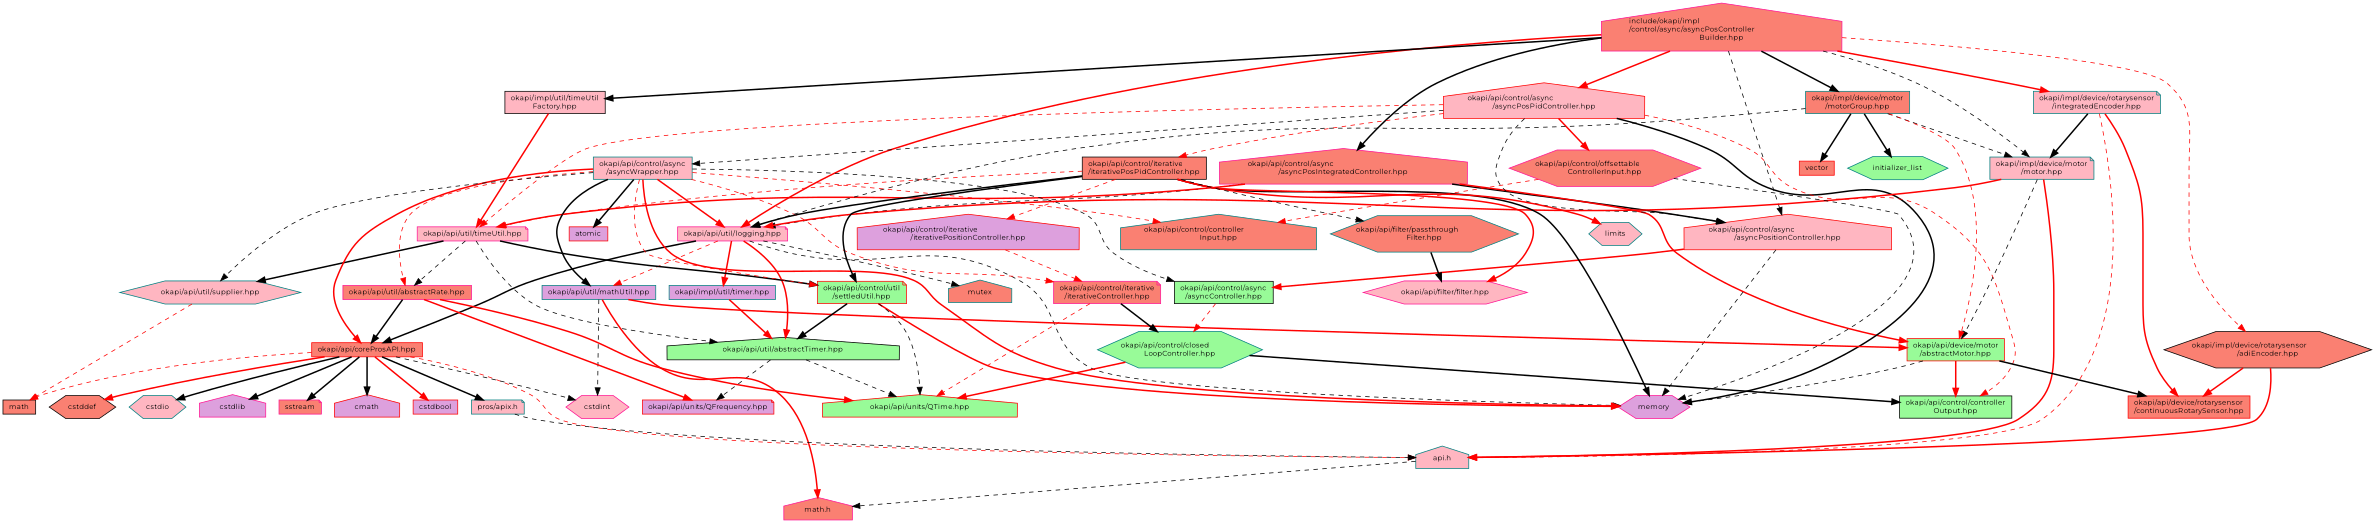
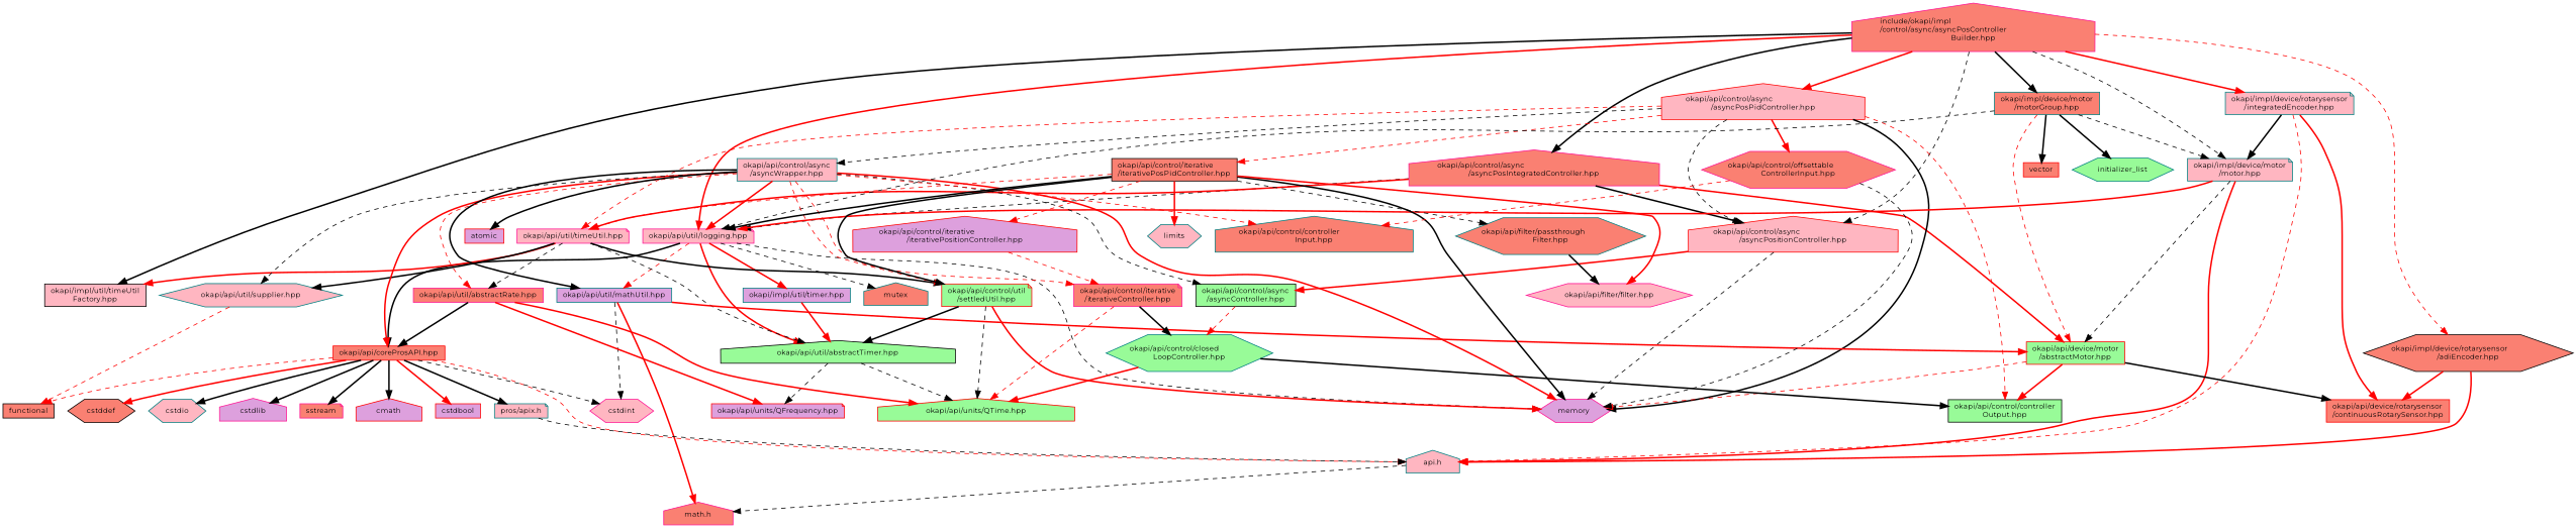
  digraph {
    fontname=Montserrat
    node [color=teal fillcolor=salmon fontname=Montserrat fontsize=10 shape=box style=filled]
    edge [color=black fontname=Montserrat fontsize=10 labelfontname=Helvetica labelfontsize=10 style=bold]
    n1 [color=deeppink fontcolor=black height=0.2 label="include/okapi/impl\l/control/async/asyncPosController\lBuilder.hpp" shape=house width=0.4]
    n2 [color=deeppink height=0.2 label="okapi/api/control/async\l/asyncPosIntegratedController.hpp" shape=house width=0.4]
    n3 [color=red fillcolor=lightpink height=0.2 label="okapi/api/control/async\l/asyncPositionController.hpp" shape=house width=0.4]
    n4 [color=deeppink fillcolor=lightpink height=0.2 label="okapi/api/util/logging.hpp" shape=note width=0.4]
    n5 [color=red fillcolor=lightpink height=0.2 label="okapi/api/control/async\l/asyncPosPidController.hpp" shape=house width=0.4]
    n6 [fillcolor=lightpink height=0.2 label="okapi/impl/device/motor\l/motor.hpp" shape=note width=0.4]
    n7 [height=0.2 label="okapi/impl/device/motor\l/motorGroup.hpp" width=0.4]
    n8 [color=black height=0.2 label="okapi/impl/device/rotarysensor\l/adiEncoder.hpp" shape=hexagon width=0.4]
    n9 [fillcolor=lightpink height=0.2 label="okapi/impl/device/rotarysensor\l/integratedEncoder.hpp" shape=note width=0.4]
    n10 [color=black fillcolor=lightpink height=0.2 label="okapi/impl/util/timeUtil\lFactory.hpp" width=0.4]
    n11 [color=red fillcolor=palegreen height=0.2 label="okapi/api/device/motor\l/abstractMotor.hpp" width=0.4]
    n12 [color=deeppink fillcolor=lightpink height=0.2 label="okapi/api/util/timeUtil.hpp" shape=note width=0.4]
    n13 [color=deeppink fillcolor=plum height=0.2 label=memory shape=hexagon width=0.4]
    n14 [color=black fillcolor=palegreen height=0.2 label="okapi/api/control/async\l/asyncController.hpp" width=0.4]
    n15 [height=0.2 label=mutex shape=house width=0.4]
    n16 [color=red height=0.2 label="okapi/api/coreProsAPI.hpp" width=0.4]
    n17 [color=black fillcolor=palegreen height=0.2 label="okapi/api/util/abstractTimer.hpp" shape=house width=0.4]
    n18 [fillcolor=plum height=0.2 label="okapi/api/util/mathUtil.hpp" width=0.4]
    n19 [fillcolor=plum height=0.2 label="okapi/impl/util/timer.hpp" width=0.4]
    n20 [color=black fillcolor=palegreen height=0.2 label="okapi/api/control/controller\lOutput.hpp" width=0.4]
    n21 [fillcolor=lightpink height=0.2 label="okapi/api/control/async\l/asyncWrapper.hpp" width=0.4]
    n22 [color=black height=0.2 label="okapi/api/control/iterative\l/iterativePosPidController.hpp" width=0.4]
    n23 [color=deeppink height=0.2 label="okapi/api/control/offsettable\lControllerInput.hpp" shape=hexagon width=0.4]
    n24 [fillcolor=lightpink height=0.2 label="api.h" shape=house width=0.4]
    n25 [fillcolor=palegreen height=0.2 label=initializer_list shape=hexagon width=0.4]
    n26 [color=red height=0.2 label=vector width=0.4]
    n27 [color=red height=0.2 label="okapi/api/device/rotarysensor\l/continuousRotarySensor.hpp" width=0.4]
    n28 [color=red fillcolor=palegreen height=0.2 label="okapi/api/control/util\l/settledUtil.hpp" shape=note width=0.4]
    n29 [color=deeppink height=0.2 label="okapi/api/util/abstractRate.hpp" width=0.4]
    n30 [fillcolor=lightpink height=0.2 label="okapi/api/util/supplier.hpp" shape=hexagon width=0.4]
    n31 [fillcolor=palegreen height=0.2 label="okapi/api/control/closed\lLoopController.hpp" shape=hexagon width=0.4]
    n32 [color=red fillcolor=palegreen height=0.2 label="okapi/api/units/QTime.hpp" shape=house width=0.4]
    n33 [color=red fillcolor=plum height=0.2 label=cmath shape=house width=0.4]
    n34 [color=red fillcolor=plum height=0.2 label=cstdbool width=0.4]
    n35 [color=black height=0.2 label=cstddef shape=hexagon width=0.4]
    n36 [color=deeppink fillcolor=lightpink height=0.2 label=cstdint shape=hexagon width=0.4]
    n37 [fillcolor=lightpink height=0.2 label=cstdio shape=hexagon width=0.4]
    n38 [color=deeppink fillcolor=plum height=0.2 label=cstdlib shape=house width=0.4]
-   n39 [color=black height=0.2 label=math width=0.4]
+   n39 [color=black height=0.2 label=functional width=0.4]
    n40 [color=deeppink height=0.2 label=sstream shape=note width=0.4]
    n41 [fillcolor=lightpink height=0.2 label="pros/apix.h" shape=note width=0.4]
    n42 [color=red fillcolor=plum height=0.2 label="okapi/api/units/QFrequency.hpp" shape=note width=0.4]
    n43 [color=deeppink height=0.2 label="math.h" shape=house width=0.4]
    n44 [color=red fillcolor=plum height=0.2 label=atomic width=0.4]
    n45 [height=0.2 label="okapi/api/control/controller\lInput.hpp" shape=house width=0.4]
    n46 [color=deeppink height=0.2 label="okapi/api/control/iterative\l/iterativeController.hpp" shape=note width=0.4]
    n47 [fillcolor=lightpink height=0.2 label=limits shape=hexagon width=0.4]
    n48 [color=red fillcolor=plum height=0.2 label="okapi/api/control/iterative\l/iterativePositionController.hpp" shape=house width=0.4]
    n49 [color=deeppink fillcolor=lightpink height=0.2 label="okapi/api/filter/filter.hpp" shape=hexagon width=0.4]
    n50 [height=0.2 label="okapi/api/filter/passthrough\lFilter.hpp" shape=hexagon width=0.4]
    n1 -> n2
    n1 -> n3 [style=dashed]
    n1 -> n4 [color=red]
    n1 -> n5 [color=red]
    n1 -> n6 [style=dashed]
    n1 -> n7
    n1 -> n8 [color=red style=dashed]
    n1 -> n9 [color=red]
    n1 -> n10
    n2 -> n3
    n2 -> n4 [style=dashed]
    n2 -> n11 [color=red]
    n2 -> n12 [color=red]
    n3 -> n13 [style=dashed]
    n3 -> n14 [color=red]
    n4 -> n13 [style=dashed]
    n4 -> n15 [style=dashed]
    n4 -> n16
    n4 -> n17 [color=red]
    n4 -> n18 [color=red style=dashed]
    n4 -> n19 [color=red]
    n5 -> n3 [style=dashed]
    n5 -> n12 [color=red style=dashed]
    n5 -> n13
    n5 -> n20 [color=red style=dashed]
    n5 -> n21 [style=dashed]
    n5 -> n22 [color=red style=dashed]
    n5 -> n23 [color=red]
    n6 -> n4 [color=red]
    n6 -> n11 [style=dashed]
    n6 -> n24 [color=red]
    n7 -> n4 [style=dashed]
    n7 -> n6 [style=dashed]
    n7 -> n11 [color=red style=dashed]
    n7 -> n25
    n7 -> n26
    n8 -> n24 [color=red]
    n8 -> n27 [color=red]
    n9 -> n6
    n9 -> n24 [color=red style=dashed]
    n9 -> n27 [color=red]
-   n10 -> n12 [color=red]
-   n11 -> n13 [style=dashed]
+   n12 -> n10 [color=red]
+   n11 -> n13 [color=red style=dashed]
    n11 -> n20 [color=red]
    n11 -> n27
    n12 -> n17 [style=dashed]
    n12 -> n28
    n12 -> n29 [style=dashed]
    n12 -> n30
    n14 -> n31 [color=red style=dashed]
    n16 -> n24 [color=red style=dashed]
    n16 -> n33
    n16 -> n34 [color=red]
    n16 -> n35 [color=red]
    n16 -> n36 [style=dashed]
    n16 -> n37
    n16 -> n38
    n16 -> n39 [color=red style=dashed]
    n16 -> n40
    n16 -> n41
    n17 -> n32 [style=dashed]
    n17 -> n42 [style=dashed]
    n18 -> n11 [color=red]
    n18 -> n36 [style=dashed]
    n18 -> n43 [color=red]
    n19 -> n17 [color=red]
    n21 -> n4 [color=red]
    n21 -> n13 [color=red]
    n21 -> n14 [style=dashed]
    n21 -> n16 [color=red]
    n21 -> n18
    n21 -> n28 [color=red style=dashed]
    n21 -> n29 [color=red style=dashed]
    n21 -> n30 [style=dashed]
    n21 -> n44
    n21 -> n45 [color=red style=dashed]
    n21 -> n46 [color=red style=dashed]
    n22 -> n4
    n22 -> n12 [color=red style=dashed]
    n22 -> n13
    n22 -> n28
    n22 -> n47 [color=red]
    n22 -> n48 [color=red style=dashed]
    n22 -> n49 [color=red]
    n22 -> n50 [style=dashed]
    n23 -> n13 [style=dashed]
    n23 -> n45 [color=red style=dashed]
    n24 -> n43 [style=dashed]
    n28 -> n13 [color=red]
    n28 -> n17
    n28 -> n32 [style=dashed]
    n29 -> n16
    n29 -> n32 [color=red]
    n29 -> n42 [color=red]
    n30 -> n39 [color=red style=dashed]
    n31 -> n20
    n31 -> n32 [color=red]
    n41 -> n24 [style=dashed]
    n46 -> n31
    n46 -> n32 [color=red style=dashed]
    n48 -> n46 [color=red style=dashed]
    n50 -> n49
  }
